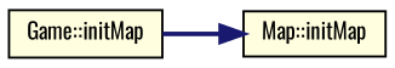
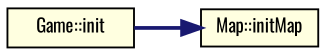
  digraph {
    rankdir=RL
    fontname=Oswald
    node [color=black fillcolor=lightyellow fontname=Oswald fontsize=10 shape=record style=filled]
    n1 [fontcolor=black height=0.2 label="Map::initMap" width=0.4]
-   n2 [height=0.2 label="Game::initMap" width=0.4]
+   n2 [height=0.2 label="Game::init" width=0.4]
    n1 -> n2 [color=midnightblue dir=back fontname=Oswald fontsize=10 labelfontname=Helvetica labelfontsize=10 style=bold]
  }
